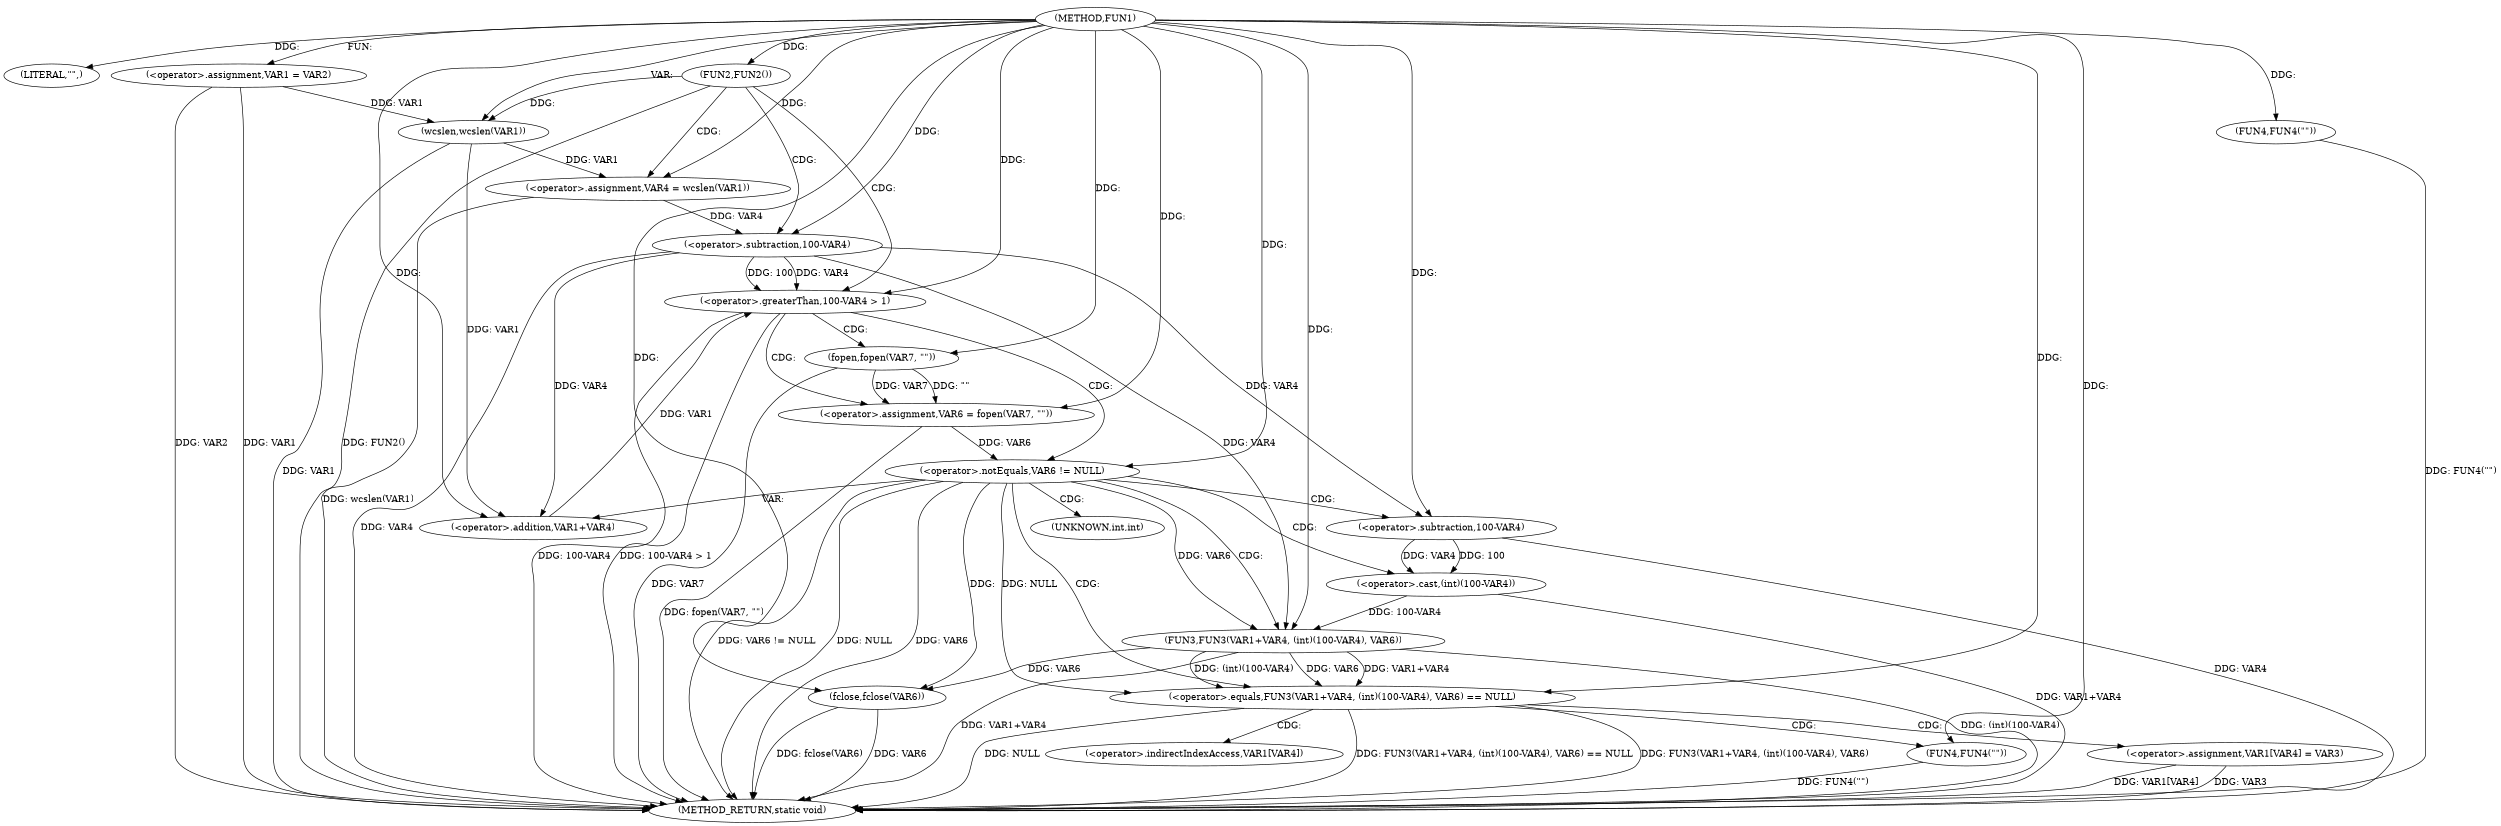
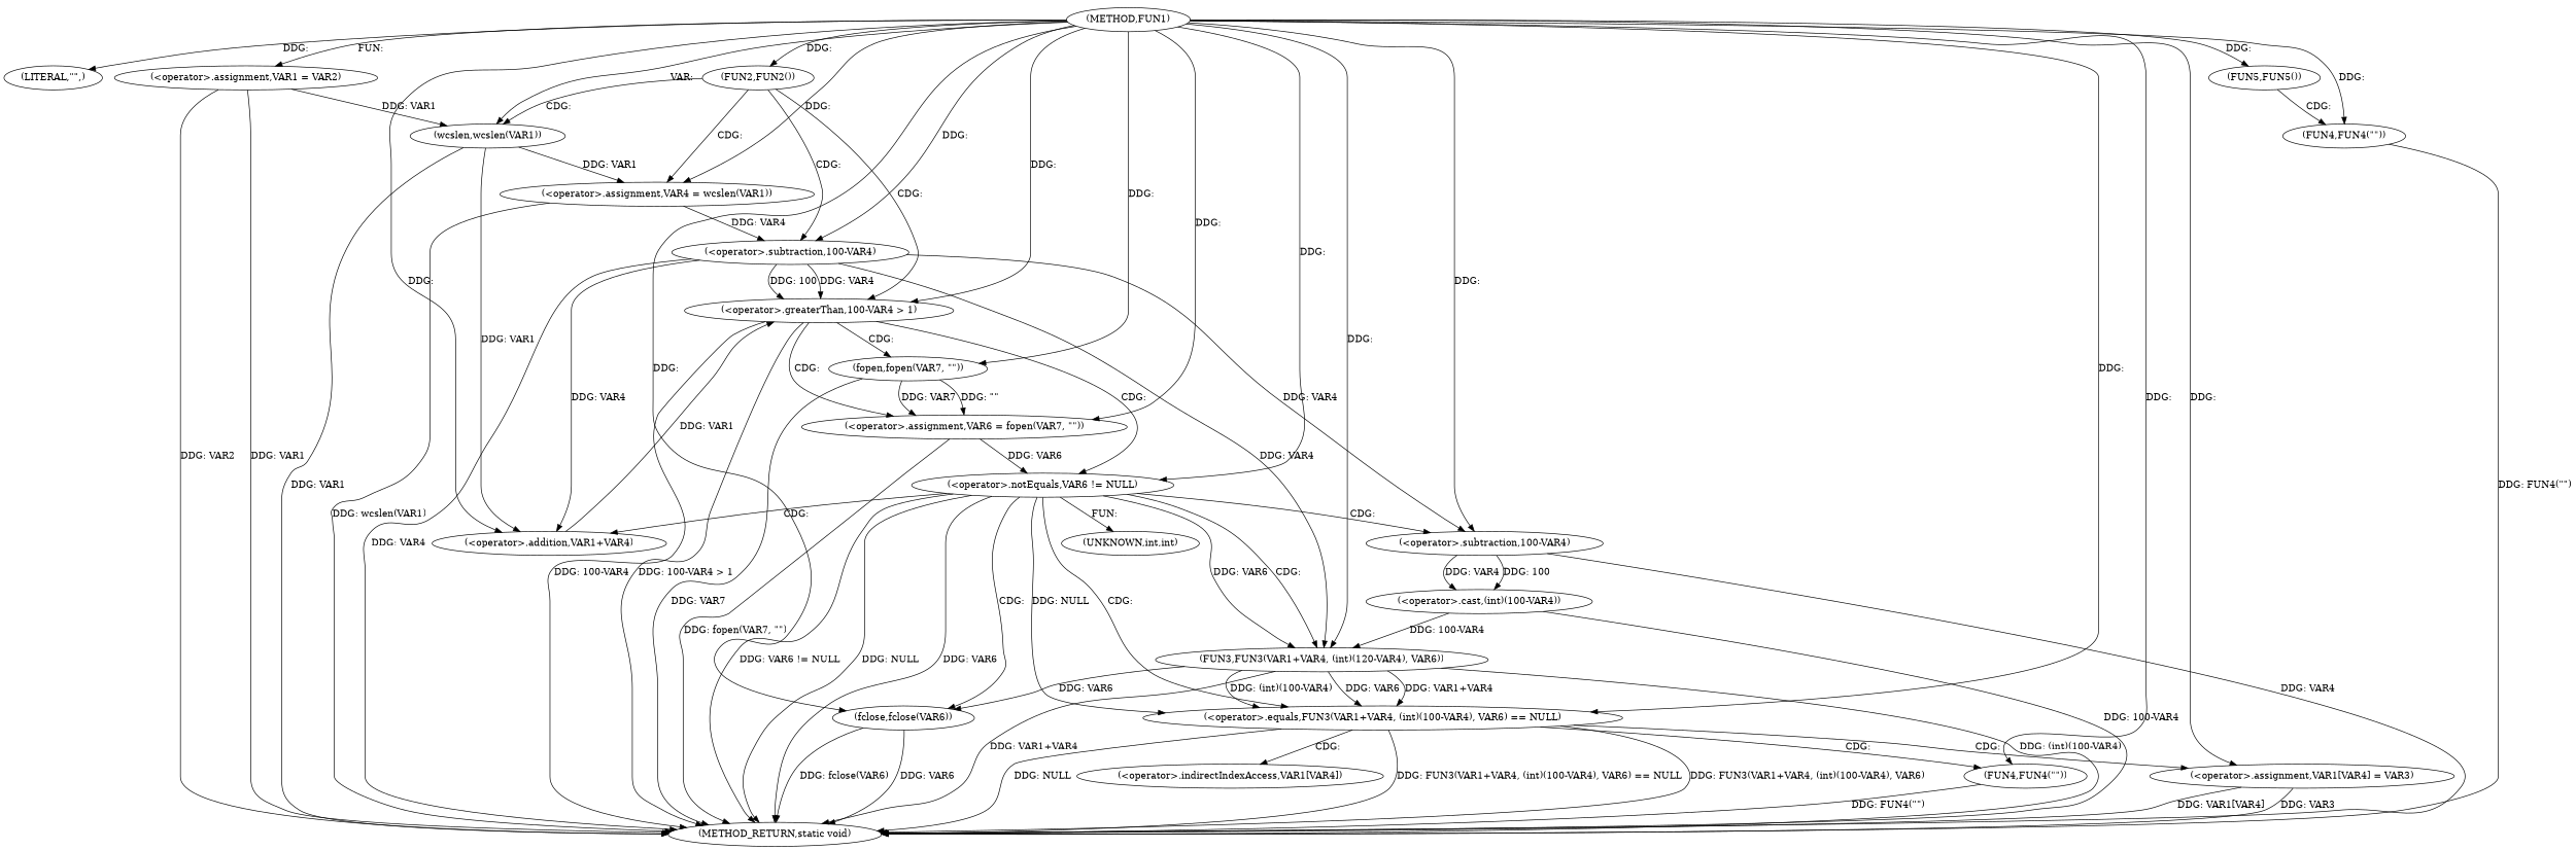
  digraph {
    n1 [label="(METHOD,FUN1)"]
    n2 [label="(LITERAL,\"\",)"]
    n3 [label="(<operator>.assignment,VAR1 = VAR2)"]
    n4 [label="(FUN2,FUN2())"]
    n5 [label="(<operator>.assignment,VAR4 = wcslen(VAR1))"]
    n6 [label="(wcslen,wcslen(VAR1))"]
    n7 [label="(<operator>.greaterThan,100-VAR4 > 1)"]
    n8 [label="(<operator>.subtraction,100-VAR4)"]
    n9 [label="(<operator>.assignment,VAR6 = fopen(VAR7, \"\"))"]
    n10 [label="(fopen,fopen(VAR7, \"\"))"]
    n11 [label="(<operator>.notEquals,VAR6 != NULL)"]
    n12 [label="(<operator>.equals,FUN3(VAR1+VAR4, (int)(100-VAR4), VAR6) == NULL)"]
-   n13 [label="(FUN3,FUN3(VAR1+VAR4, (int)(100-VAR4), VAR6))"]
+   n13 [label="(FUN3,FUN3(VAR1+VAR4, (int)(120-VAR4), VAR6))"]
    n14 [label="(<operator>.addition,VAR1+VAR4)"]
    n15 [label="(<operator>.subtraction,100-VAR4)"]
    n16 [label="(FUN4,FUN4(\"\"))"]
    n17 [label="(<operator>.assignment,VAR1[VAR4] = VAR3)"]
    n18 [label="(fclose,fclose(VAR6))"]
+   n19 [label="(FUN5,FUN5())"]
    n20 [label="(FUN4,FUN4(\"\"))"]
    n21 [label="(METHOD_RETURN,static void)"]
    n22 [label="(<operator>.cast,(int)(100-VAR4))"]
    n23 [label="(UNKNOWN,int,int)"]
    n24 [label="(<operator>.indirectIndexAccess,VAR1[VAR4])"]
    n1 -> n2 [label="DDG: "]
    n1 -> n3 [label="FUN: "]
    n1 -> n4 [label="DDG: "]
    n1 -> n5 [label="DDG: "]
    n1 -> n6 [label="VAR: "]
    n1 -> n7 [label="DDG: "]
    n1 -> n8 [label="DDG: "]
    n1 -> n9 [label="DDG: "]
    n1 -> n10 [label="DDG: "]
    n1 -> n11 [label="DDG: "]
    n1 -> n12 [label="DDG: "]
    n1 -> n13 [label="DDG: "]
    n1 -> n14 [label="DDG: "]
    n1 -> n15 [label="DDG: "]
    n1 -> n16 [label="DDG: "]
+   n1 -> n17 [label="DDG: "]
    n1 -> n18 [label="DDG: "]
+   n1 -> n19 [label="DDG: "]
    n1 -> n20 [label="DDG: "]
    n3 -> n6 [label="DDG: VAR1"]
    n3 -> n21 [label="DDG: VAR1"]
    n3 -> n21 [label="DDG: VAR2"]
    n4 -> n5 [label="CDG: "]
-   n4 -> n6 [label="DDG: "]
+   n4 -> n6 [label="CDG: "]
    n4 -> n7 [label="CDG: "]
    n4 -> n8 [label="CDG: "]
-   n4 -> n21 [label="DDG: FUN2()"]
    n5 -> n8 [label="DDG: VAR4"]
    n5 -> n21 [label="DDG: wcslen(VAR1)"]
    n6 -> n5 [label="DDG: VAR1"]
    n6 -> n14 [label="DDG: VAR1"]
    n6 -> n21 [label="DDG: VAR1"]
    n7 -> n9 [label="CDG: "]
    n7 -> n10 [label="CDG: "]
    n7 -> n11 [label="CDG: "]
    n7 -> n21 [label="DDG: 100-VAR4 > 1"]
    n7 -> n21 [label="DDG: 100-VAR4"]
    n8 -> n7 [label="DDG: 100"]
    n8 -> n7 [label="DDG: VAR4"]
    n8 -> n13 [label="DDG: VAR4"]
    n8 -> n14 [label="DDG: VAR4"]
    n8 -> n15 [label="DDG: VAR4"]
    n8 -> n21 [label="DDG: VAR4"]
    n9 -> n11 [label="DDG: VAR6"]
    n9 -> n21 [label="DDG: fopen(VAR7, \"\")"]
    n10 -> n9 [label="DDG: VAR7"]
    n10 -> n9 [label="DDG: \"\""]
    n10 -> n21 [label="DDG: VAR7"]
    n11 -> n12 [label="DDG: NULL"]
    n11 -> n12 [label="CDG: "]
    n11 -> n13 [label="DDG: VAR6"]
    n11 -> n13 [label="CDG: "]
-   n11 -> n14 [label="VAR: "]
+   n11 -> n14 [label="CDG: "]
    n11 -> n15 [label="CDG: "]
-   n11 -> n18 [label="DDG: "]
+   n11 -> n18 [label="CDG: "]
    n11 -> n21 [label="DDG: NULL"]
    n11 -> n21 [label="DDG: VAR6 != NULL"]
    n11 -> n21 [label="DDG: VAR6"]
-   n11 -> n22 [label="CDG: "]
-   n11 -> n23 [label="CDG: "]
+   n11 -> n23 [label="FUN: "]
    n12 -> n16 [label="CDG: "]
    n12 -> n17 [label="CDG: "]
    n12 -> n21 [label="DDG: FUN3(VAR1+VAR4, (int)(100-VAR4), VAR6) == NULL"]
    n12 -> n21 [label="DDG: FUN3(VAR1+VAR4, (int)(100-VAR4), VAR6)"]
    n12 -> n21 [label="DDG: NULL"]
    n12 -> n24 [label="CDG: "]
    n13 -> n12 [label="DDG: VAR1+VAR4"]
    n13 -> n12 [label="DDG: (int)(100-VAR4)"]
    n13 -> n12 [label="DDG: VAR6"]
    n13 -> n18 [label="DDG: VAR6"]
    n13 -> n21 [label="DDG: (int)(100-VAR4)"]
    n13 -> n21 [label="DDG: VAR1+VAR4"]
    n14 -> n7 [label="DDG: VAR1"]
    n15 -> n21 [label="DDG: VAR4"]
    n15 -> n22 [label="DDG: 100"]
    n15 -> n22 [label="DDG: VAR4"]
    n16 -> n21 [label="DDG: FUN4(\"\")"]
    n17 -> n21 [label="DDG: VAR1[VAR4]"]
    n17 -> n21 [label="DDG: VAR3"]
    n18 -> n21 [label="DDG: fclose(VAR6)"]
    n18 -> n21 [label="DDG: VAR6"]
+   n19 -> n20 [label="CDG: "]
    n20 -> n21 [label="DDG: FUN4(\"\")"]
    n22 -> n13 [label="DDG: 100-VAR4"]
-   n22 -> n21 [label="DDG: VAR1+VAR4"]
+   n22 -> n21 [label="DDG: 100-VAR4"]
  }
